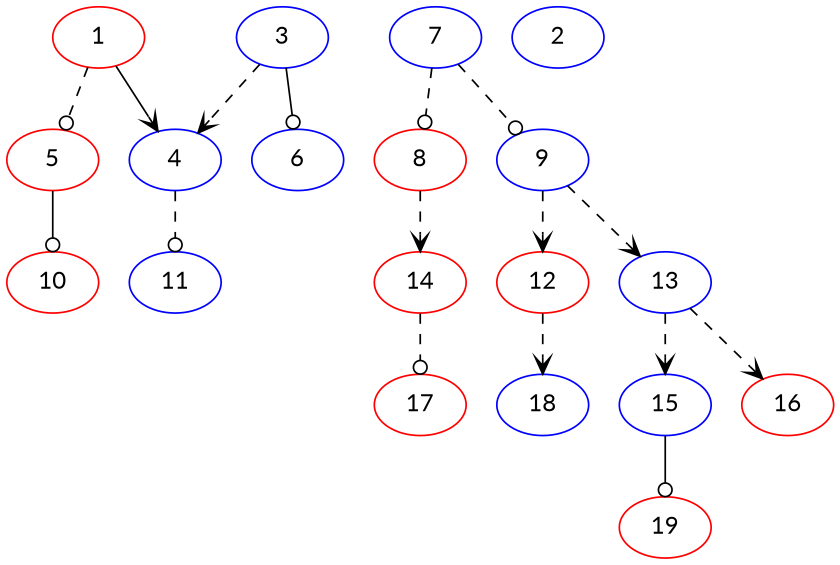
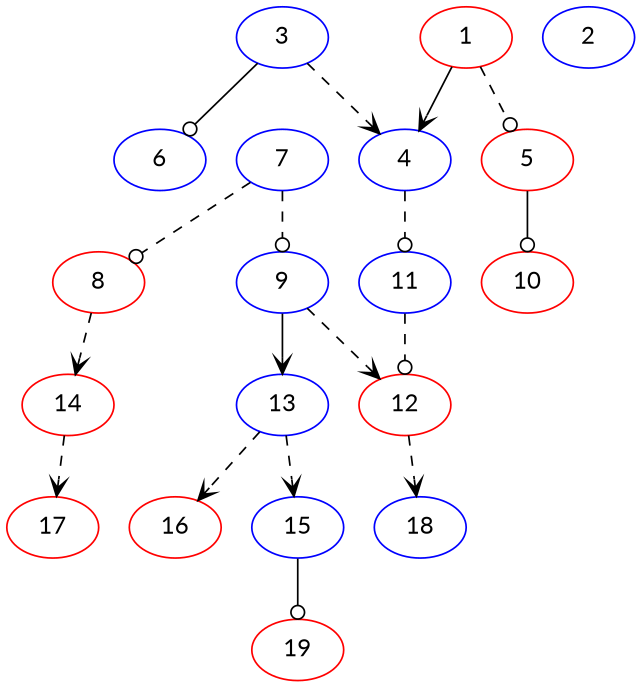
  digraph {
    fontname=Lato
    node [alpha=0.18 color=blue fontname=Lato]
    edge [arrowhead=vee fontname=Lato style=dashed]
    1 [color=red expect_size=293852767515049984000]
    4 [expect_size=949762164191985]
    5 [alpha=0.01 color=red expect_size=422258335556478592]
    11 [alpha=0.00 expect_size=256809884629174240]
    10 [alpha=0.05 color=red expect_size=3633037630826859]
    12 [alpha=0.13 color=red expect_size=6545153712188942]
    2 [alpha=0.02 expect_size=224184345830613]
    3 [alpha=0.00 expect_size=113169527247590080]
    6 [alpha=0.14 expect_size=4253939022952899]
    7 [alpha=0.07 expect_size=49380392600262934528]
    8 [alpha=0.07 color=red expect_size=75573752368060720]
    9 [alpha=0.13 expect_size=354272293919883136]
    14 [alpha=0.12 color=red expect_size=22694760470236668]
    13 [alpha=0.10 expect_size=8757905191671436]
    18 [alpha=0.17 expect_size=388132837179414]
    17 [alpha=0.02 color=red expect_size=77465147446132736000]
    15 [alpha=0.19 expect_size=5732544318068874]
    16 [alpha=0.17 color=red expect_size=1233232285590021]
    19 [alpha=0.10 color=red expect_size=6999547263758321]
    1 -> 4 [style=solid]
    1 -> 5 [arrowhead=odot]
    4 -> 11 [arrowhead=odot]
    5 -> 10 [arrowhead=odot style=solid]
+   11 -> 12 [arrowhead=odot]
    12 -> 18
    3 -> 4
    3 -> 6 [arrowhead=odot style=solid]
    7 -> 8 [arrowhead=odot]
    7 -> 9 [arrowhead=odot]
    8 -> 14
    9 -> 12
-   9 -> 13
-   14 -> 17 [arrowhead=odot]
+   9 -> 13 [style=solid]
+   14 -> 17
    13 -> 15
    13 -> 16
    15 -> 19 [arrowhead=odot style=solid]
  }
